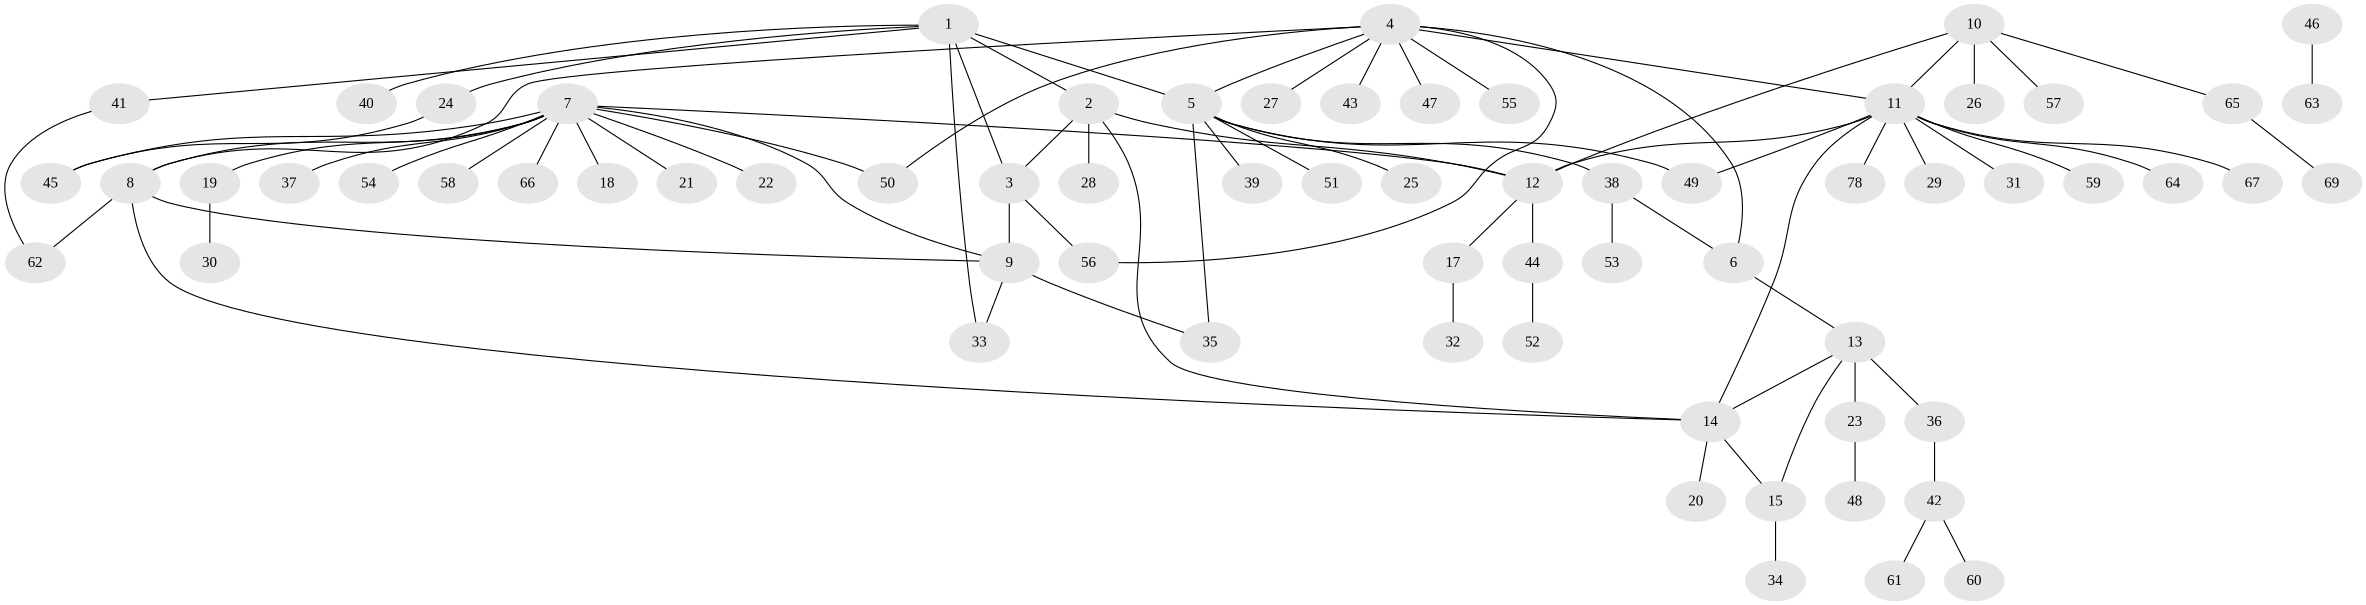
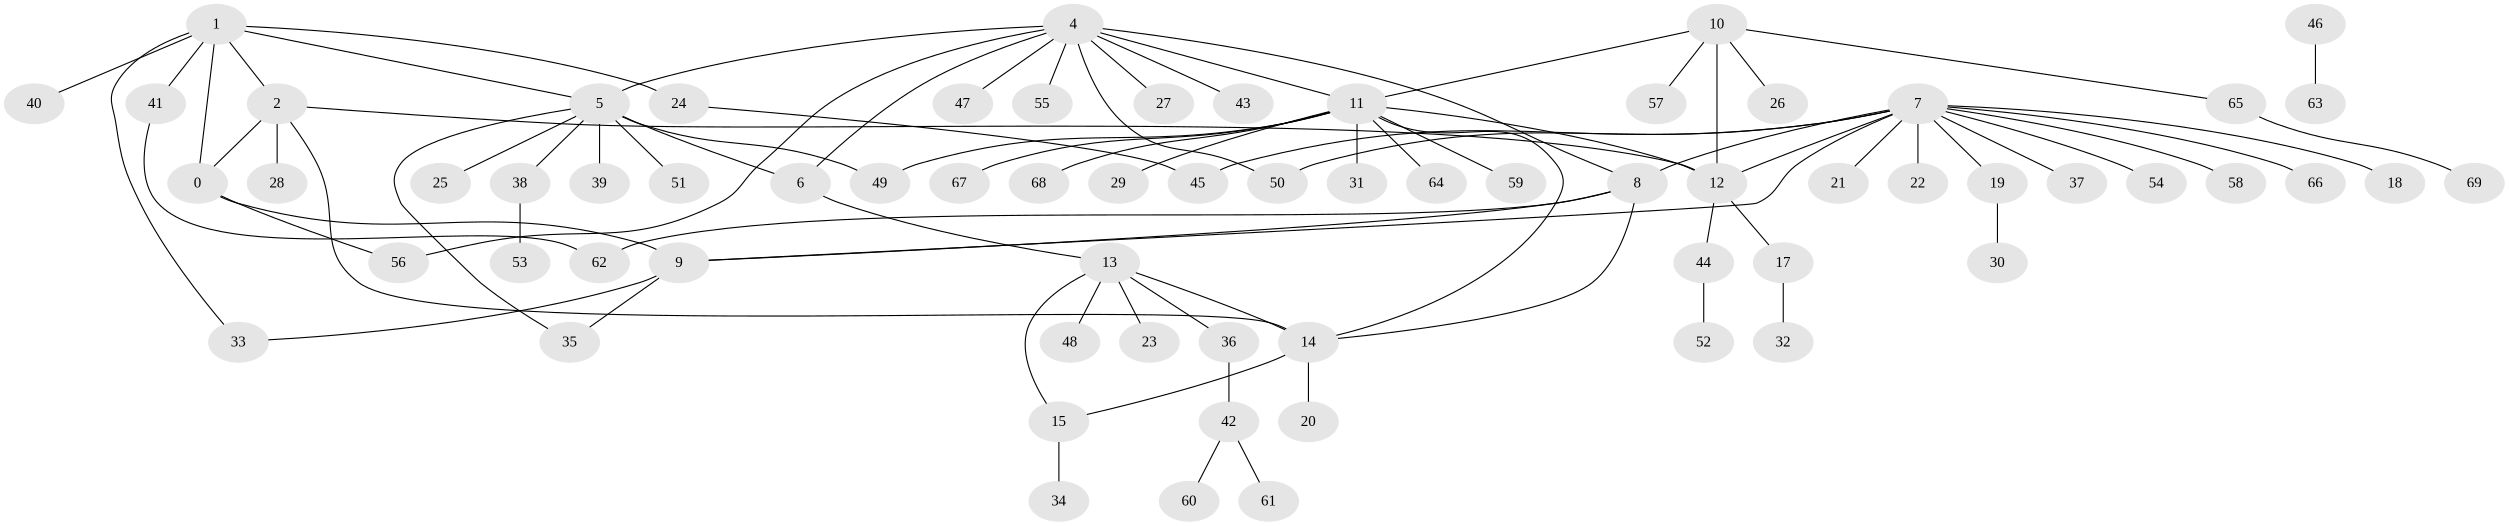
  graph {
    fontname="Liberation Serif"
    node [color=gray90 fontname="Liberation Serif" style=filled]
    edge [fontname="Liberation Serif"]
    1
    2
-   3
+   3 [label=0]
    5
    24
    33
    40
    41
    12
    14
    28
    9
    56
    6
    25
    35
    38
    39
    49
    51
    45
    62
    17
    44
    15
    20
    4
    8
    11
    27
    43
    47
    50
    55
    13
    29
    31
    59
    64
    67
-   68 [label=78]
+   68
    53
    23
    36
    48
    7
    18
    19
    21
    22
    37
    54
    58
    66
    30
    10
    26
    57
    65
    69
    32
    52
    46
    63
    34
    42
    60
    61
    1 -- 2
    1 -- 3
    1 -- 5
    1 -- 24
    1 -- 33
    1 -- 40
    1 -- 41
    2 -- 3
    2 -- 12
    2 -- 14
    2 -- 28
    3 -- 9
    3 -- 56
-   38 -- 6
+   5 -- 6
    5 -- 25
    5 -- 35
    5 -- 38
    5 -- 39
    5 -- 49
    5 -- 51
    24 -- 45
    41 -- 62
    12 -- 17
    12 -- 44
    14 -- 15
    14 -- 20
    9 -- 33
    9 -- 35
    6 -- 13
    38 -- 53
    17 -- 32
    44 -- 52
    15 -- 34
    4 -- 5
    4 -- 56
    4 -- 6
    4 -- 8
    4 -- 11
    4 -- 27
    4 -- 43
    4 -- 47
    4 -- 50
    4 -- 55
    8 -- 14
    8 -- 9
    8 -- 62
    11 -- 12
    11 -- 14
    11 -- 49
    11 -- 29
    11 -- 31
    11 -- 59
    11 -- 64
    11 -- 67
    11 -- 68
    13 -- 14
    13 -- 15
    13 -- 23
    13 -- 36
-   23 -- 48
+   13 -- 48
    36 -- 42
    7 -- 12
    7 -- 9
    7 -- 45
    7 -- 8
    7 -- 50
    7 -- 18
    7 -- 19
    7 -- 21
    7 -- 22
    7 -- 37
    7 -- 54
    7 -- 58
    7 -- 66
    19 -- 30
    10 -- 12
    10 -- 11
    10 -- 26
    10 -- 57
    10 -- 65
    65 -- 69
    46 -- 63
    42 -- 60
    42 -- 61
  }
